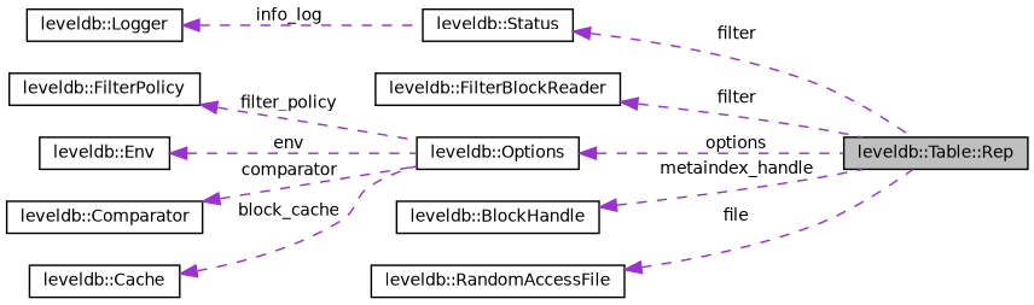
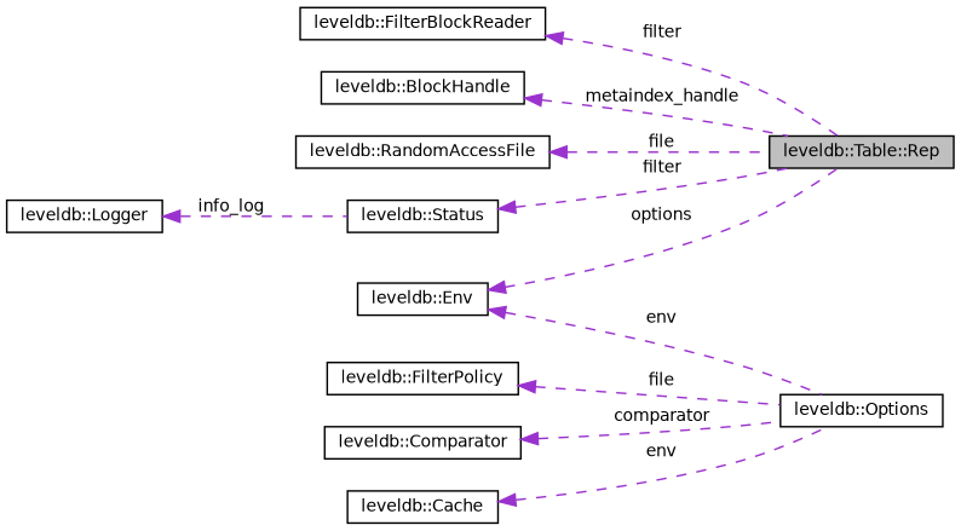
  digraph {
    fontname="DejaVu Sans"
    rankdir=LR
    node [color=black fillcolor=white fontname="DejaVu Sans" fontsize=10 shape=record style=filled]
    edge [color=darkorchid3 dir=back fontname="DejaVu Sans" fontsize=10 labelfontname=Helvetica labelfontsize=10 style=dashed]
    n1 [fillcolor=grey75 fontcolor=black height=0.2 label="leveldb::Table::Rep" width=0.4]
    n2 [height=0.2 label="leveldb::Status" width=0.4]
    n3 [height=0.2 label="leveldb::FilterBlockReader" width=0.4]
    n4 [height=0.2 label="leveldb::Options" width=0.4]
    n5 [height=0.2 label="leveldb::FilterPolicy" width=0.4]
    n6 [height=0.2 label="leveldb::Logger" width=0.4]
    n7 [height=0.2 label="leveldb::Env" width=0.4]
    n8 [height=0.2 label="leveldb::Comparator" width=0.4]
    n9 [height=0.2 label="leveldb::Cache" width=0.4]
    n10 [height=0.2 label="leveldb::BlockHandle" width=0.4]
    n11 [height=0.2 label="leveldb::RandomAccessFile" width=0.4]
    n2 -> n1 [label=" filter"]
    n3 -> n1 [label=" filter"]
-   n4 -> n1 [label=" options"]
-   n5 -> n4 [label=" filter_policy"]
+   n7 -> n1 [label=" options"]
+   n5 -> n4 [label=" file"]
    n6 -> n2 [label=" info_log"]
    n7 -> n4 [label=" env"]
    n8 -> n4 [label=" comparator"]
-   n9 -> n4 [label=" block_cache"]
+   n9 -> n4 [label=" env"]
    n10 -> n1 [label=" metaindex_handle"]
    n11 -> n1 [label=" file"]
  }
